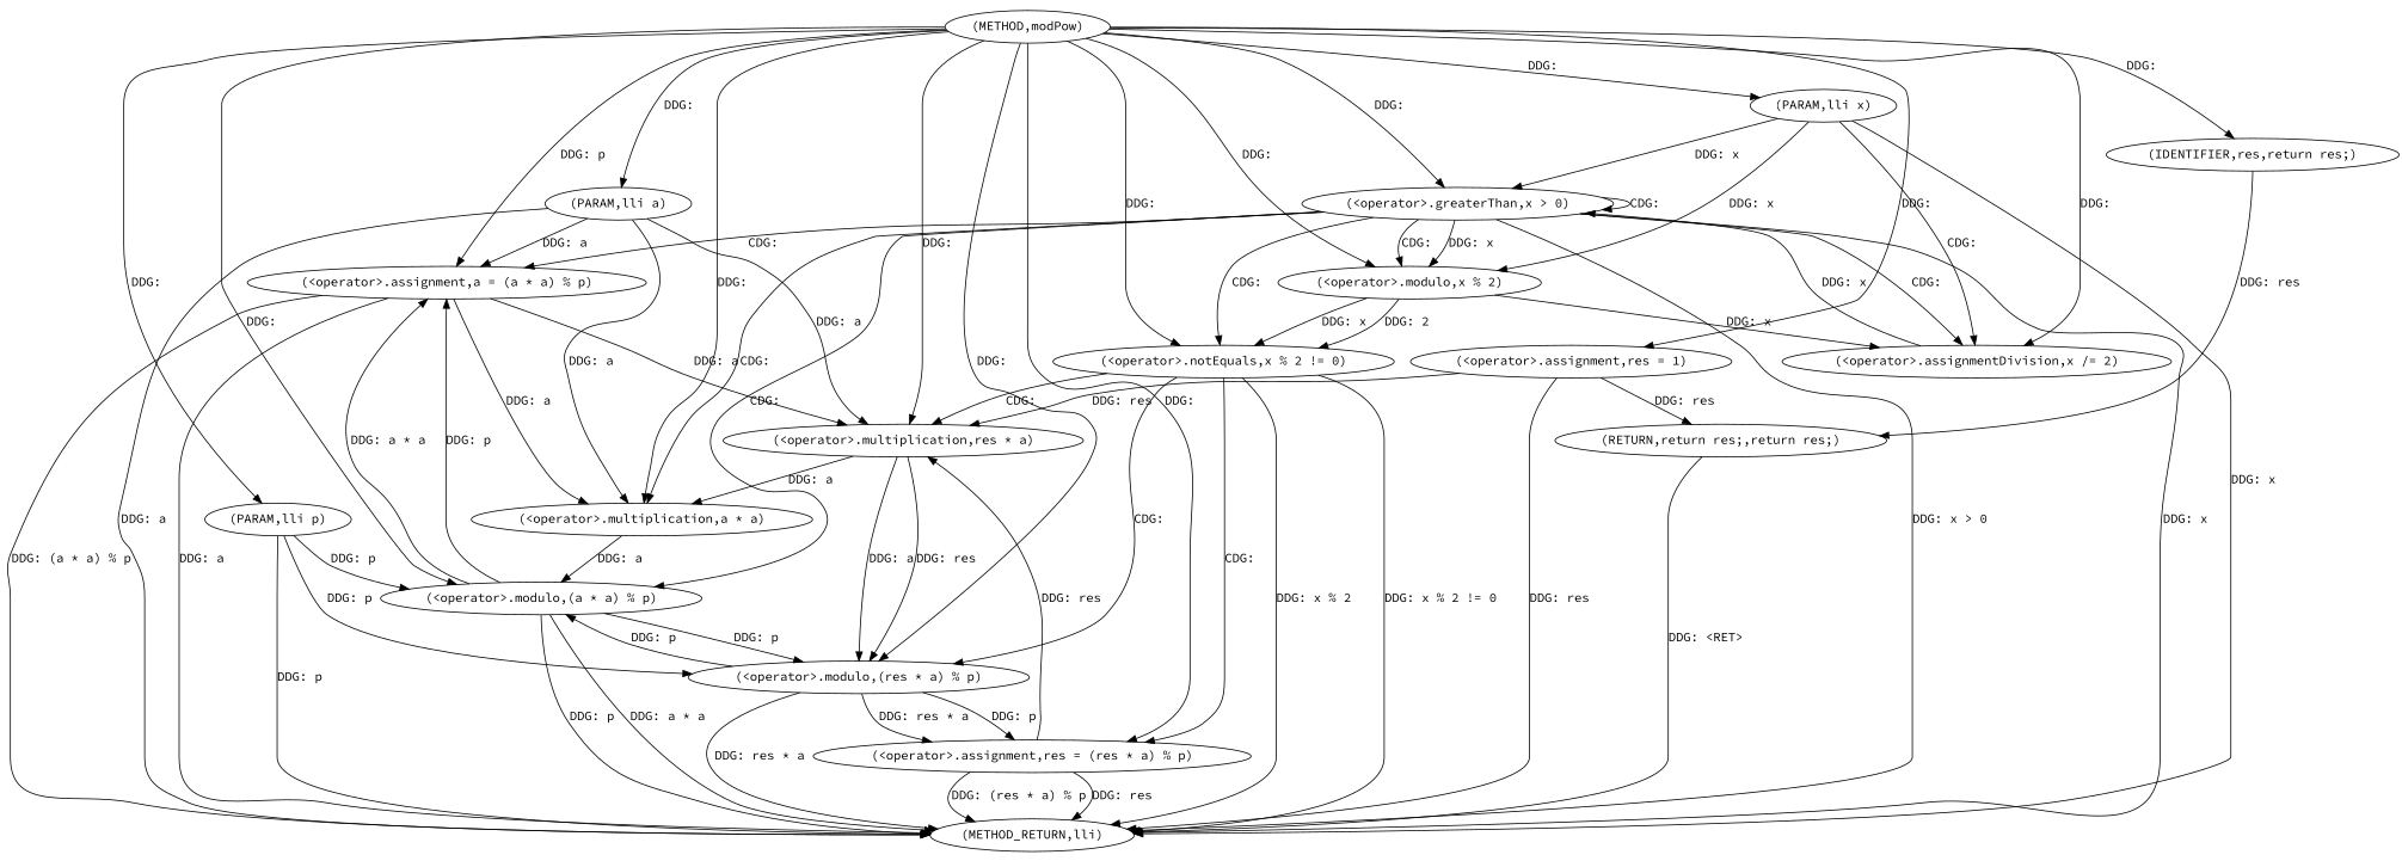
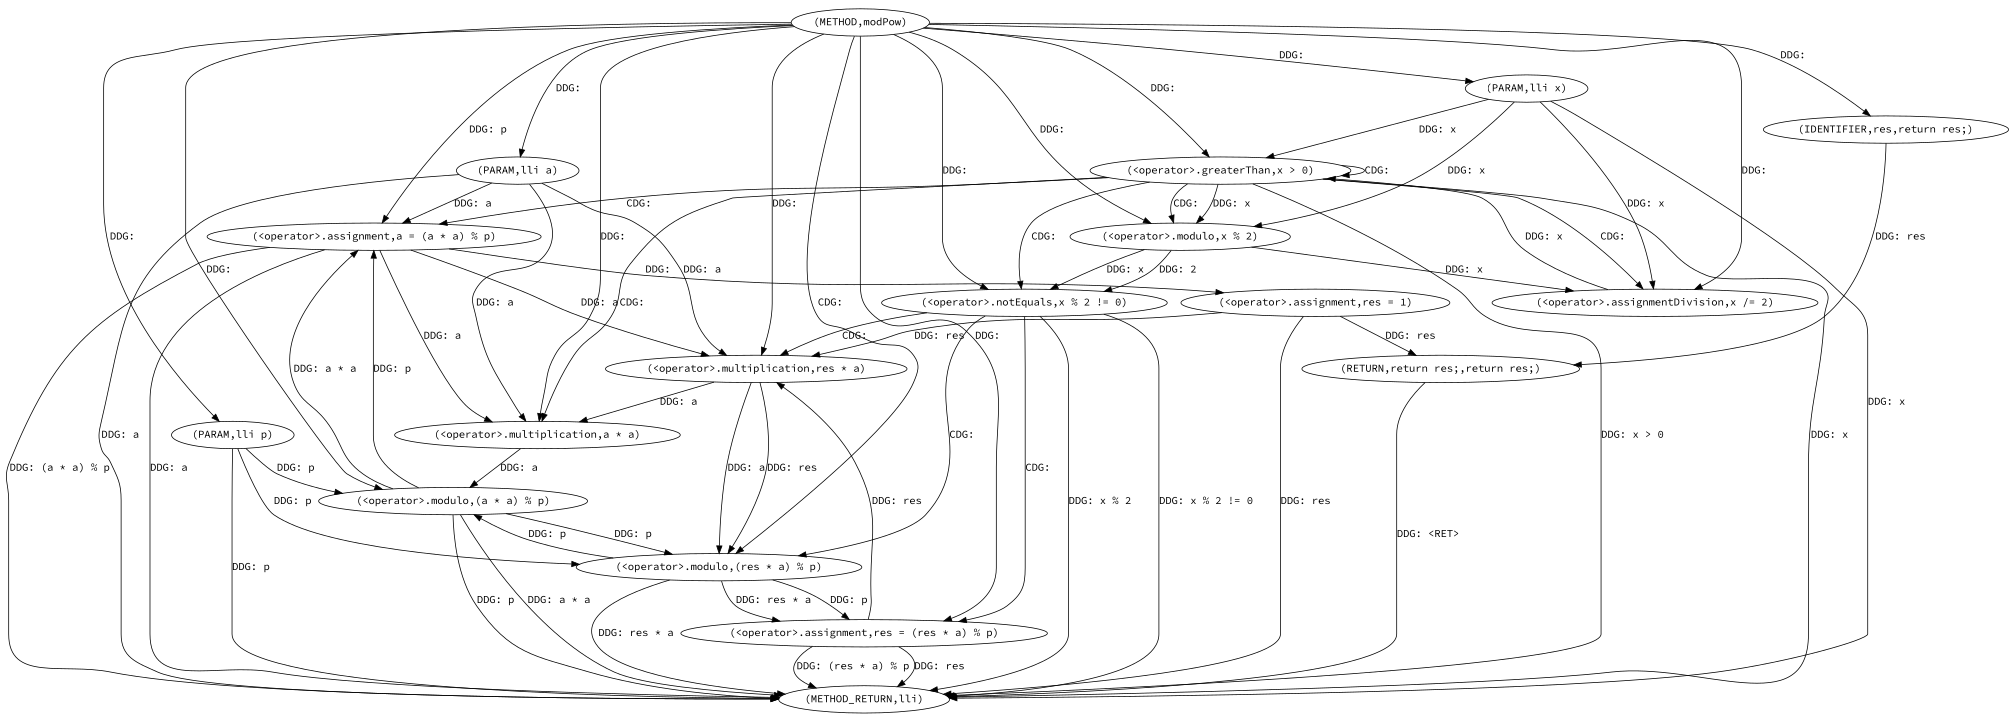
  digraph {
    fontname="Source Code Pro"
    node [fontname="Source Code Pro"]
    edge [fontname="Source Code Pro"]
    n1 [label="(METHOD,modPow)"]
    n2 [label="(PARAM,lli a)"]
    n3 [label="(PARAM,lli x)"]
    n4 [label="(PARAM,lli p)"]
    n5 [label="(<operator>.assignment,res = 1)"]
    n6 [label="(<operator>.greaterThan,x > 0)"]
    n7 [label="(IDENTIFIER,res,return res;)"]
    n8 [label="(<operator>.assignment,a = (a * a) % p)"]
    n9 [label="(<operator>.assignmentDivision,x /= 2)"]
    n10 [label="(<operator>.notEquals,x % 2 != 0)"]
    n11 [label="(<operator>.assignment,res = (res * a) % p)"]
    n12 [label="(<operator>.modulo,(a * a) % p)"]
    n13 [label="(<operator>.modulo,x % 2)"]
    n14 [label="(<operator>.multiplication,a * a)"]
    n15 [label="(<operator>.modulo,(res * a) % p)"]
    n16 [label="(<operator>.multiplication,res * a)"]
    n17 [label="(METHOD_RETURN,lli)"]
    n18 [label="(RETURN,return res;,return res;)"]
    n1 -> n2 [label="DDG: "]
    n1 -> n3 [label="DDG: "]
    n1 -> n4 [label="DDG: "]
-   n1 -> n5 [label="DDG: "]
+   n8 -> n5 [label="DDG: "]
    n1 -> n6 [label="DDG: "]
    n1 -> n7 [label="DDG: "]
    n1 -> n8 [label="DDG: p"]
    n1 -> n9 [label="DDG: "]
    n1 -> n10 [label="DDG: "]
    n1 -> n11 [label="DDG: "]
    n1 -> n12 [label="DDG: "]
    n1 -> n13 [label="DDG: "]
    n1 -> n14 [label="DDG: "]
-   n1 -> n15 [label="DDG: "]
+   n1 -> n15 [label="CDG: "]
    n1 -> n16 [label="DDG: "]
    n2 -> n8 [label="DDG: a"]
    n2 -> n14 [label="DDG: a"]
    n2 -> n16 [label="DDG: a"]
    n2 -> n17 [label="DDG: a"]
    n3 -> n6 [label="DDG: x"]
-   n3 -> n9 [label="CDG: "]
+   n3 -> n9 [label="DDG: x"]
    n3 -> n13 [label="DDG: x"]
    n3 -> n17 [label="DDG: x"]
    n4 -> n12 [label="DDG: p"]
    n4 -> n15 [label="DDG: p"]
    n4 -> n17 [label="DDG: p"]
    n5 -> n16 [label="DDG: res"]
    n5 -> n17 [label="DDG: res"]
    n5 -> n18 [label="DDG: res"]
    n6 -> n6 [label="CDG: "]
    n6 -> n8 [label="CDG: "]
    n6 -> n9 [label="CDG: "]
    n6 -> n10 [label="CDG: "]
-   n6 -> n12 [label="CDG: "]
    n6 -> n13 [label="DDG: x"]
    n6 -> n13 [label="CDG: "]
    n6 -> n14 [label="CDG: "]
    n6 -> n17 [label="DDG: x"]
    n6 -> n17 [label="DDG: x > 0"]
    n7 -> n18 [label="DDG: res"]
    n8 -> n14 [label="DDG: a"]
    n8 -> n16 [label="DDG: a"]
    n8 -> n17 [label="DDG: a"]
    n8 -> n17 [label="DDG: (a * a) % p"]
    n9 -> n6 [label="DDG: x"]
    n10 -> n11 [label="CDG: "]
    n10 -> n15 [label="CDG: "]
    n10 -> n16 [label="CDG: "]
    n10 -> n17 [label="DDG: x % 2"]
    n10 -> n17 [label="DDG: x % 2 != 0"]
    n11 -> n16 [label="DDG: res"]
    n11 -> n17 [label="DDG: res"]
    n11 -> n17 [label="DDG: (res * a) % p"]
    n12 -> n8 [label="DDG: a * a"]
    n12 -> n8 [label="DDG: p"]
    n12 -> n15 [label="DDG: p"]
    n12 -> n17 [label="DDG: a * a"]
    n12 -> n17 [label="DDG: p"]
    n13 -> n9 [label="DDG: x"]
    n13 -> n10 [label="DDG: x"]
    n13 -> n10 [label="DDG: 2"]
    n14 -> n12 [label="DDG: a"]
    n15 -> n11 [label="DDG: res * a"]
    n15 -> n11 [label="DDG: p"]
    n15 -> n12 [label="DDG: p"]
    n15 -> n17 [label="DDG: res * a"]
    n16 -> n14 [label="DDG: a"]
    n16 -> n15 [label="DDG: a"]
    n16 -> n15 [label="DDG: res"]
    n18 -> n17 [label="DDG: <RET>"]
  }
